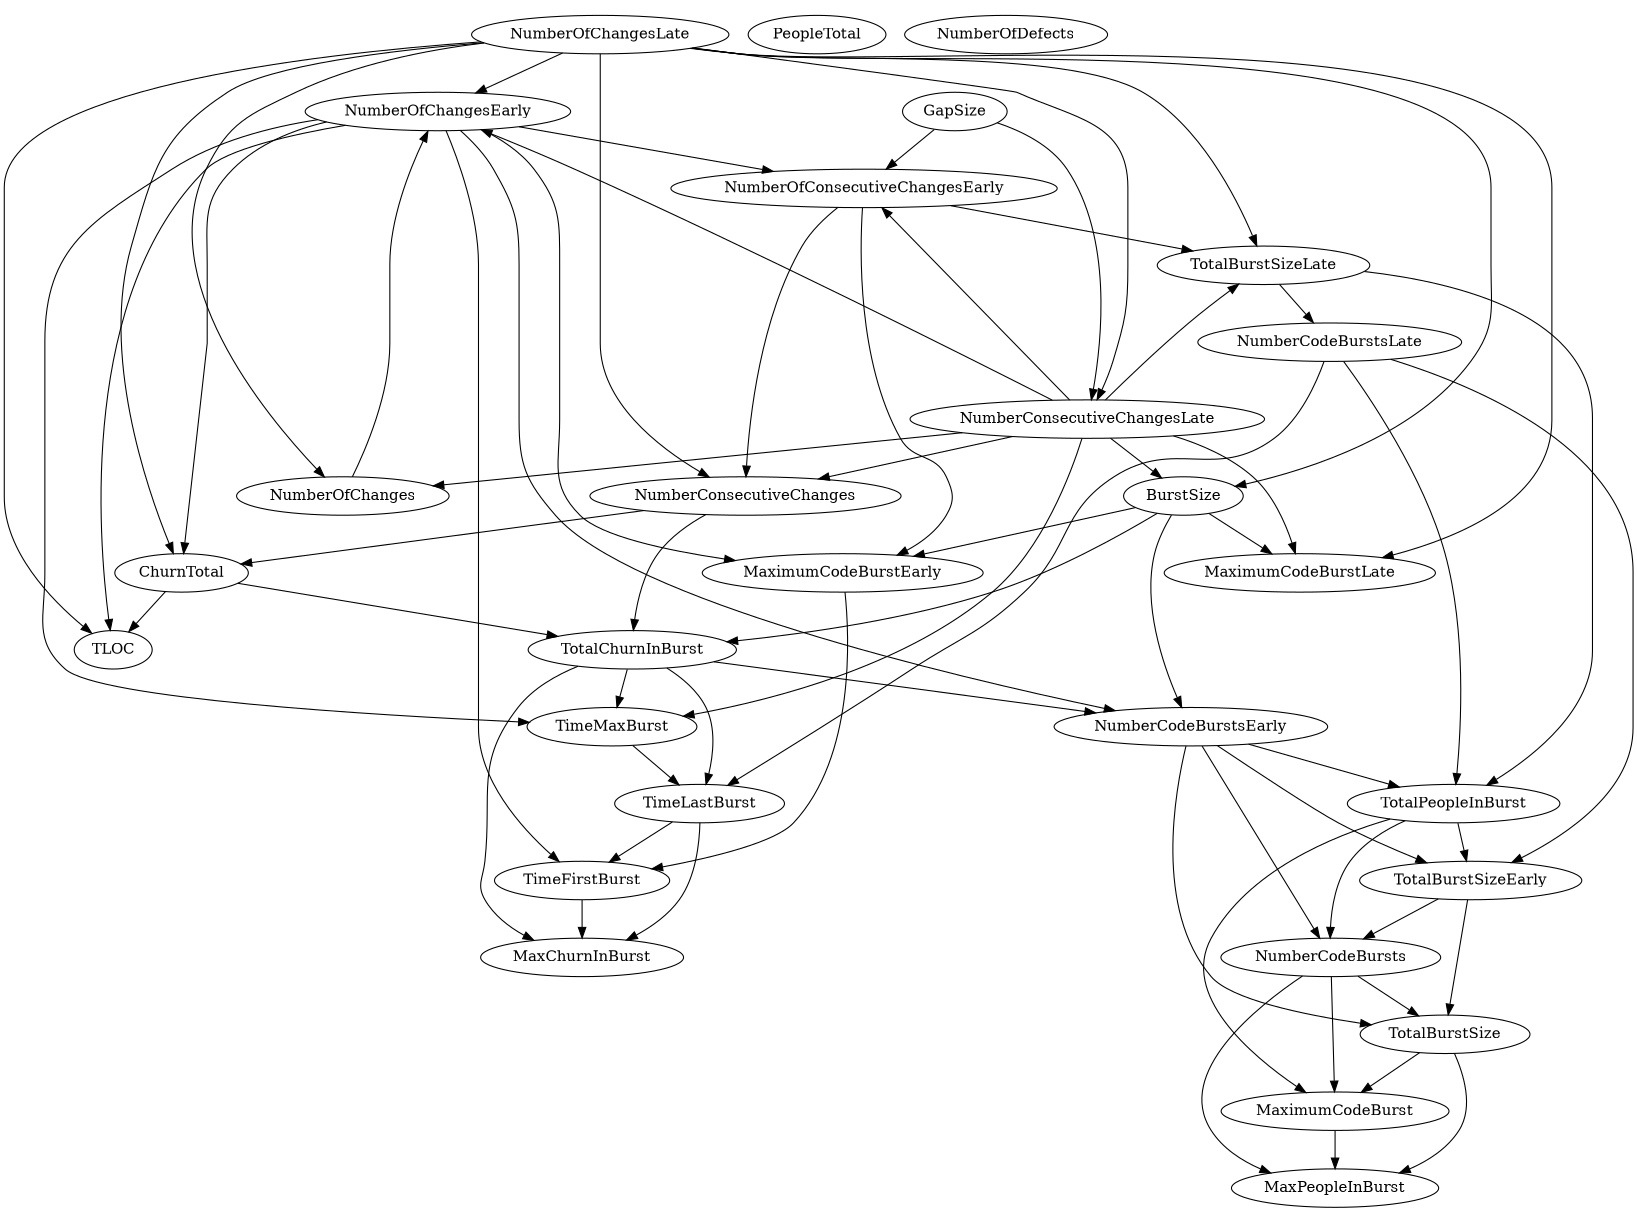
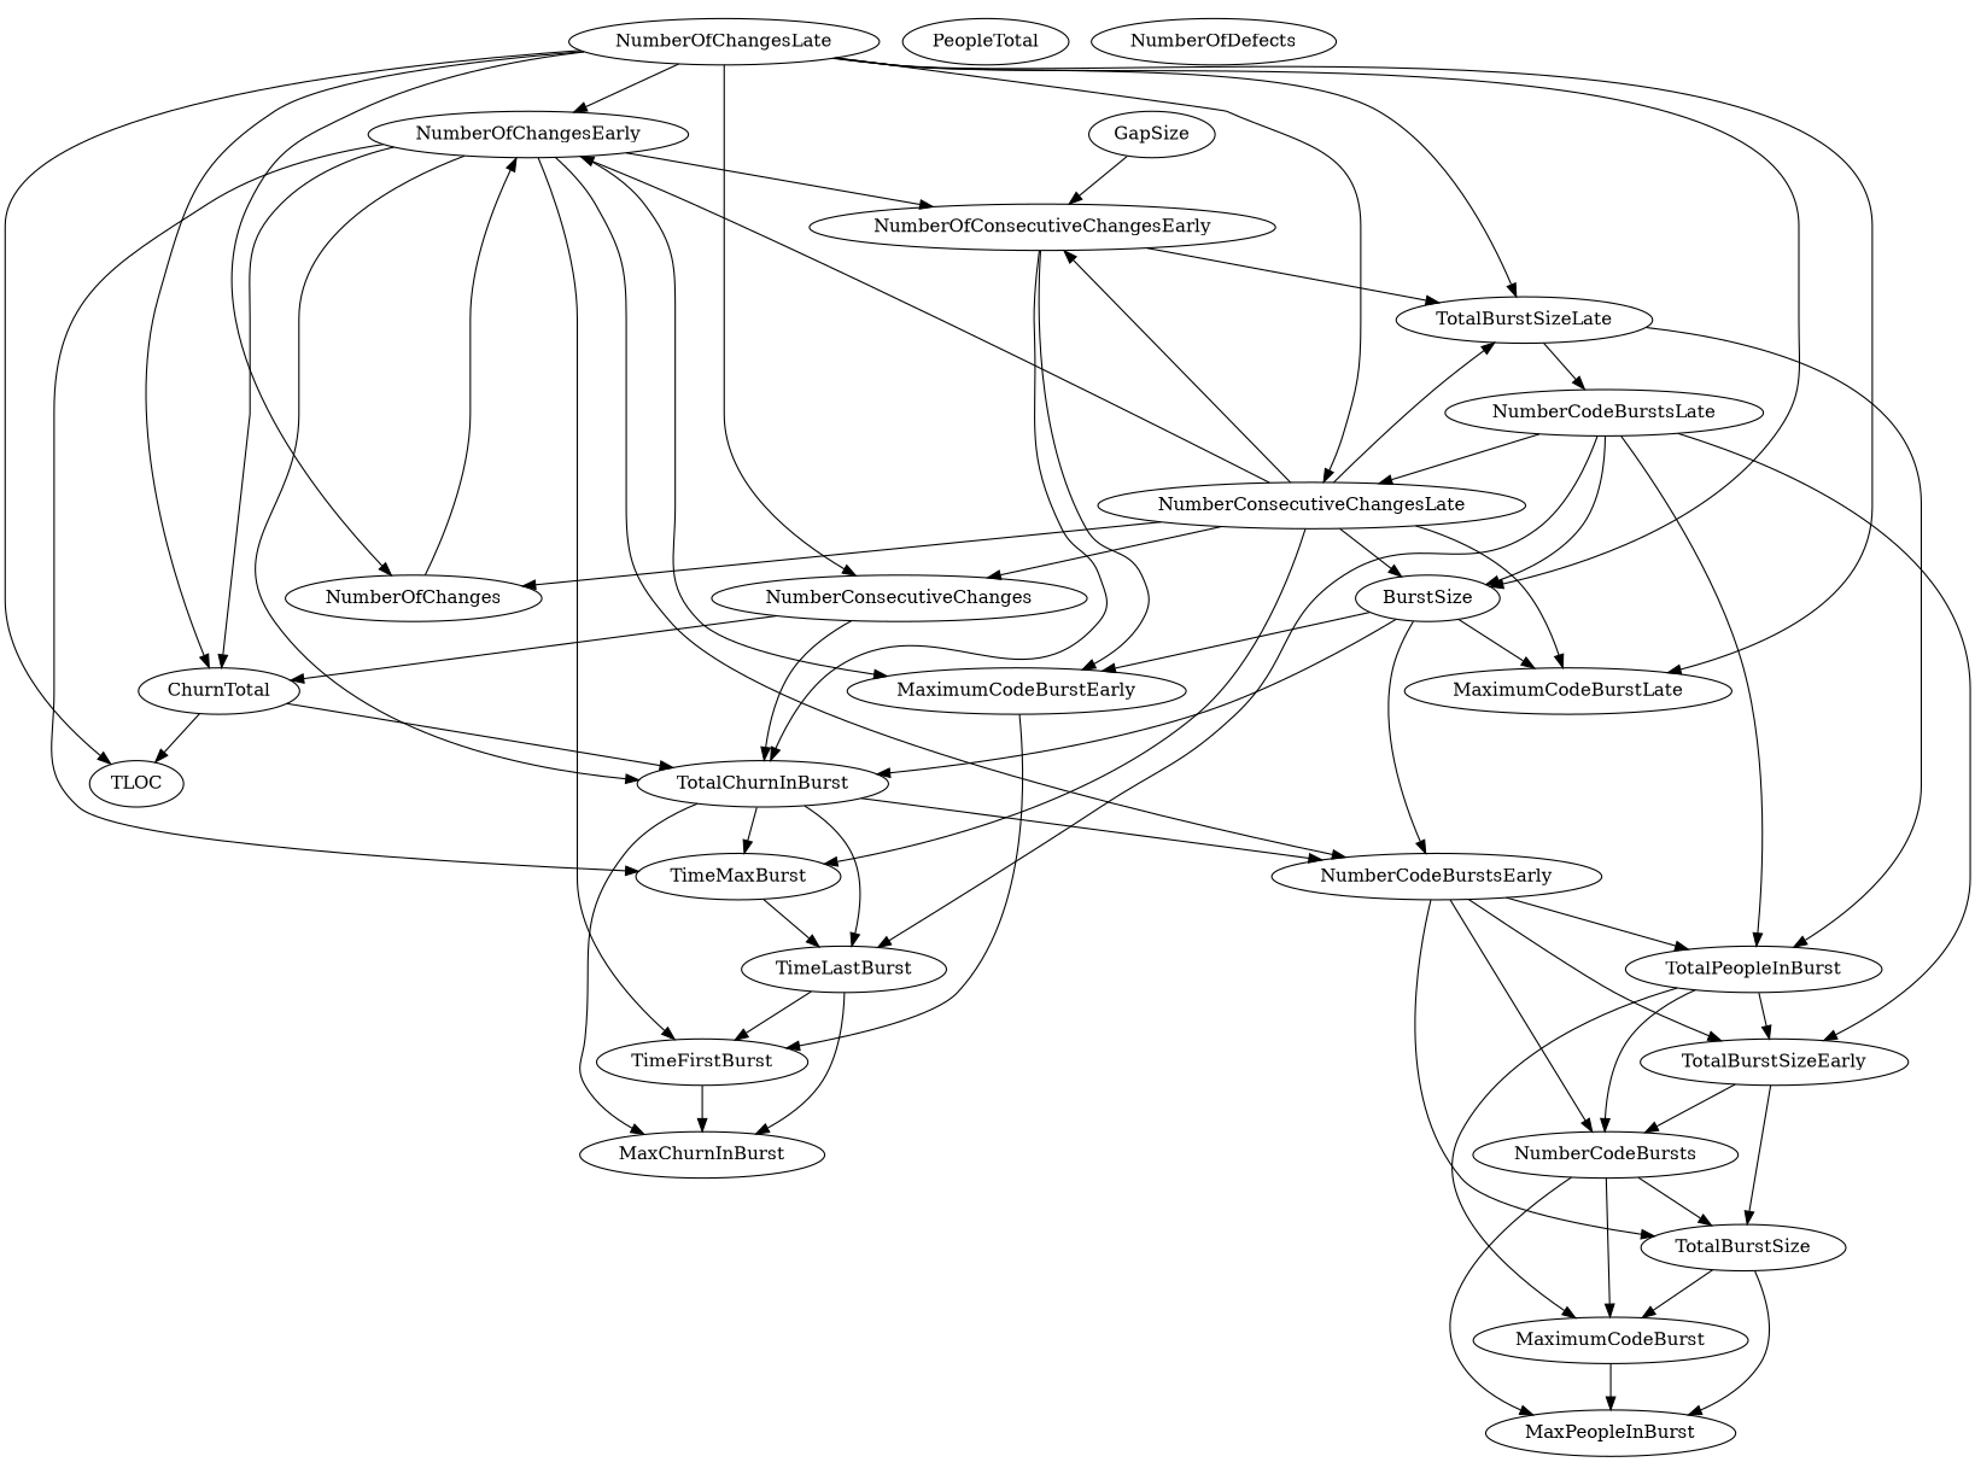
  digraph {
    fontname="DejaVu Serif"
    node [fontname="DejaVu Serif"]
    edge [fontname="DejaVu Serif"]
    TotalPeopleInBurst
    MaximumCodeBurst
    TotalBurstSizeEarly
    NumberCodeBursts
    MaxPeopleInBurst
    TotalBurstSize
    NumberOfChanges
    NumberOfChangesEarly
    ChurnTotal
    TLOC
    MaximumCodeBurstEarly
    NumberCodeBurstsEarly
    TimeFirstBurst
    NumberOfConsecutiveChangesEarly
    TimeMaxBurst
    TotalBurstSizeLate
    NumberCodeBurstsLate
    TimeLastBurst
    BurstSize
    MaxChurnInBurst
    MaximumCodeBurstLate
    TotalChurnInBurst
    NumberOfChangesLate
    NumberConsecutiveChangesLate
    NumberConsecutiveChanges
    PeopleTotal
    NumberOfDefects
    GapSize
    TotalPeopleInBurst -> MaximumCodeBurst
    TotalPeopleInBurst -> TotalBurstSizeEarly
    TotalPeopleInBurst -> NumberCodeBursts
    MaximumCodeBurst -> MaxPeopleInBurst
    TotalBurstSizeEarly -> NumberCodeBursts
    TotalBurstSizeEarly -> TotalBurstSize
    NumberCodeBursts -> MaximumCodeBurst
    NumberCodeBursts -> MaxPeopleInBurst
    NumberCodeBursts -> TotalBurstSize
    TotalBurstSize -> MaximumCodeBurst
    TotalBurstSize -> MaxPeopleInBurst
    NumberOfChanges -> NumberOfChangesEarly
    NumberOfChangesEarly -> ChurnTotal
-   NumberOfChangesEarly -> TLOC
+   NumberOfChangesEarly -> TotalChurnInBurst
    NumberOfChangesEarly -> MaximumCodeBurstEarly
    NumberOfChangesEarly -> NumberCodeBurstsEarly
    NumberOfChangesEarly -> TimeFirstBurst
    NumberOfChangesEarly -> NumberOfConsecutiveChangesEarly
    NumberOfChangesEarly -> TimeMaxBurst
    ChurnTotal -> TLOC
    ChurnTotal -> TotalChurnInBurst
    MaximumCodeBurstEarly -> TimeFirstBurst
    NumberCodeBurstsEarly -> TotalPeopleInBurst
    NumberCodeBurstsEarly -> TotalBurstSizeEarly
    NumberCodeBurstsEarly -> NumberCodeBursts
    NumberCodeBurstsEarly -> TotalBurstSize
    TimeFirstBurst -> MaxChurnInBurst
    NumberOfConsecutiveChangesEarly -> MaximumCodeBurstEarly
    NumberOfConsecutiveChangesEarly -> TotalBurstSizeLate
-   NumberOfConsecutiveChangesEarly -> NumberConsecutiveChanges
+   NumberOfConsecutiveChangesEarly -> TotalChurnInBurst
    TimeMaxBurst -> TimeLastBurst
    TotalBurstSizeLate -> TotalPeopleInBurst
    TotalBurstSizeLate -> NumberCodeBurstsLate
    NumberCodeBurstsLate -> TotalPeopleInBurst
    NumberCodeBurstsLate -> TotalBurstSizeEarly
    NumberCodeBurstsLate -> TimeLastBurst
+   NumberCodeBurstsLate -> BurstSize
    TimeLastBurst -> TimeFirstBurst
    TimeLastBurst -> MaxChurnInBurst
    BurstSize -> MaximumCodeBurstEarly
    BurstSize -> NumberCodeBurstsEarly
    BurstSize -> MaximumCodeBurstLate
    BurstSize -> TotalChurnInBurst
    TotalChurnInBurst -> NumberCodeBurstsEarly
    TotalChurnInBurst -> TimeMaxBurst
    TotalChurnInBurst -> TimeLastBurst
    TotalChurnInBurst -> MaxChurnInBurst
    NumberOfChangesLate -> NumberOfChanges
    NumberOfChangesLate -> NumberOfChangesEarly
    NumberOfChangesLate -> ChurnTotal
    NumberOfChangesLate -> TLOC
    NumberOfChangesLate -> TotalBurstSizeLate
    NumberOfChangesLate -> BurstSize
    NumberOfChangesLate -> MaximumCodeBurstLate
    NumberOfChangesLate -> NumberConsecutiveChangesLate
    NumberOfChangesLate -> NumberConsecutiveChanges
    NumberConsecutiveChangesLate -> NumberOfChanges
    NumberConsecutiveChangesLate -> NumberOfChangesEarly
    NumberConsecutiveChangesLate -> NumberOfConsecutiveChangesEarly
    NumberConsecutiveChangesLate -> TimeMaxBurst
    NumberConsecutiveChangesLate -> TotalBurstSizeLate
    NumberConsecutiveChangesLate -> BurstSize
    NumberConsecutiveChangesLate -> MaximumCodeBurstLate
    NumberConsecutiveChangesLate -> NumberConsecutiveChanges
    NumberConsecutiveChanges -> ChurnTotal
    NumberConsecutiveChanges -> TotalChurnInBurst
    GapSize -> NumberOfConsecutiveChangesEarly
-   GapSize -> NumberConsecutiveChangesLate
+   NumberCodeBurstsLate -> NumberConsecutiveChangesLate
  }
